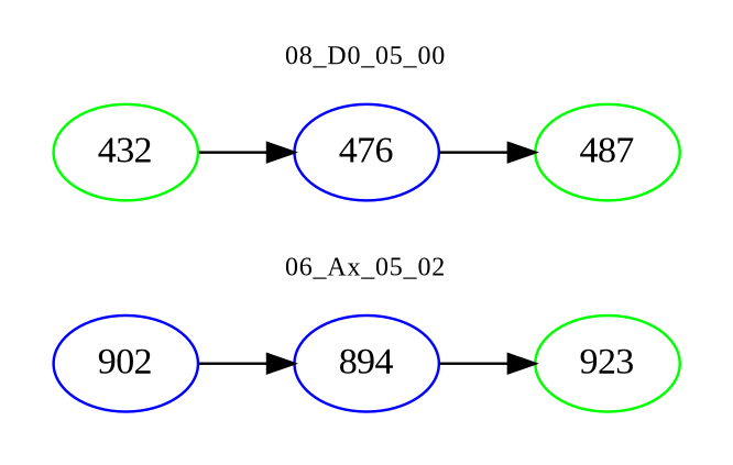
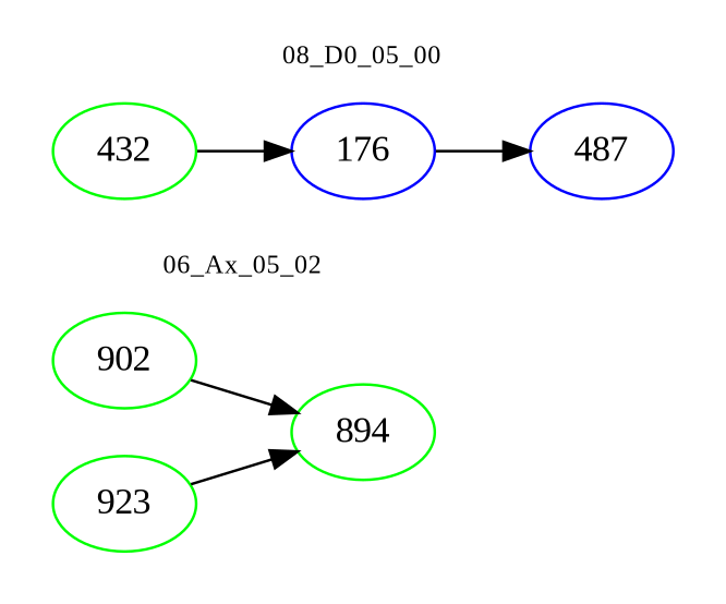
  digraph {
    fontname="Liberation Serif"
    rankdir=LR
    node [color=green fontname="Liberation Serif"]
    edge [color=black fontname="Liberation Serif"]
-   n1 [color=blue label=902]
-   n2 [color=blue label=894]
+   n1 [label=902]
+   n2 [label=894]
    n3 [label=923]
    n4 [label=432]
-   n5 [color=blue label=476]
-   n6 [label=487]
+   n5 [color=blue label=176]
+   n6 [color=blue label=487]
    subgraph cluster_1 {
      color=white
      fontsize=10
      label="06_Ax_05_02"
      n1
      n2
      n3
    }
    subgraph cluster_2 {
      color=white
      fontsize=10
      label="08_D0_05_00"
      n4
      n5
      n6
    }
    n1 -> n2
-   n2 -> n3
+   n3 -> n2
    n4 -> n5
    n5 -> n6
  }
